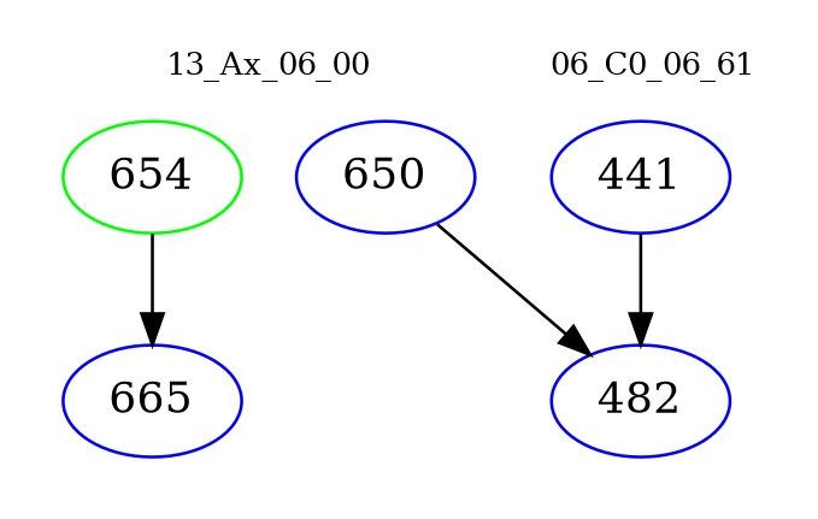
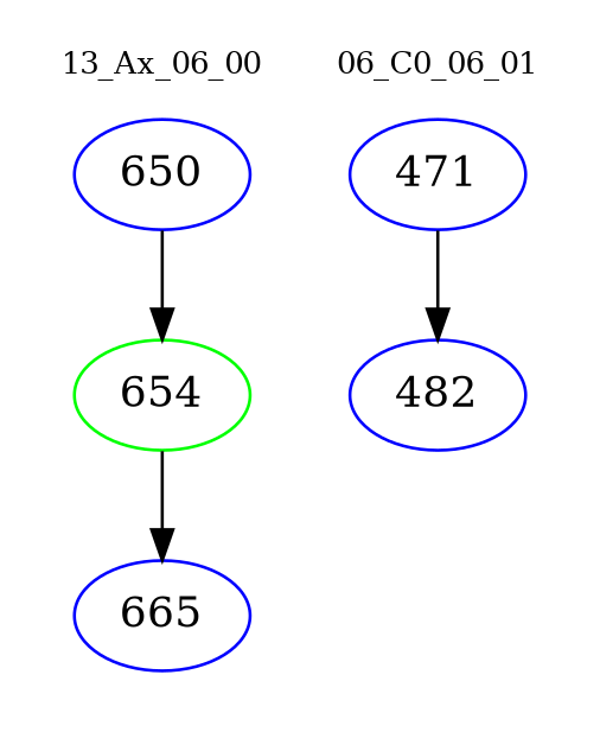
  digraph {
    node [color=blue]
    edge [color=black]
    n1 [label=650]
    n2 [label=665]
    n3 [color=green label=654]
-   n4 [label=441]
+   n4 [label=471]
    n5 [label=482]
    subgraph cluster_1 {
      color=white
      fontsize=10
      label="13_Ax_06_00"
      n1
      n2
      n3
    }
    subgraph cluster_2 {
      color=white
      fontsize=10
-     label="06_C0_06_61"
+     label="06_C0_06_01"
      n4
      n5
    }
-   n1 -> n5
+   n1 -> n3
    n3 -> n2
    n4 -> n5
  }
